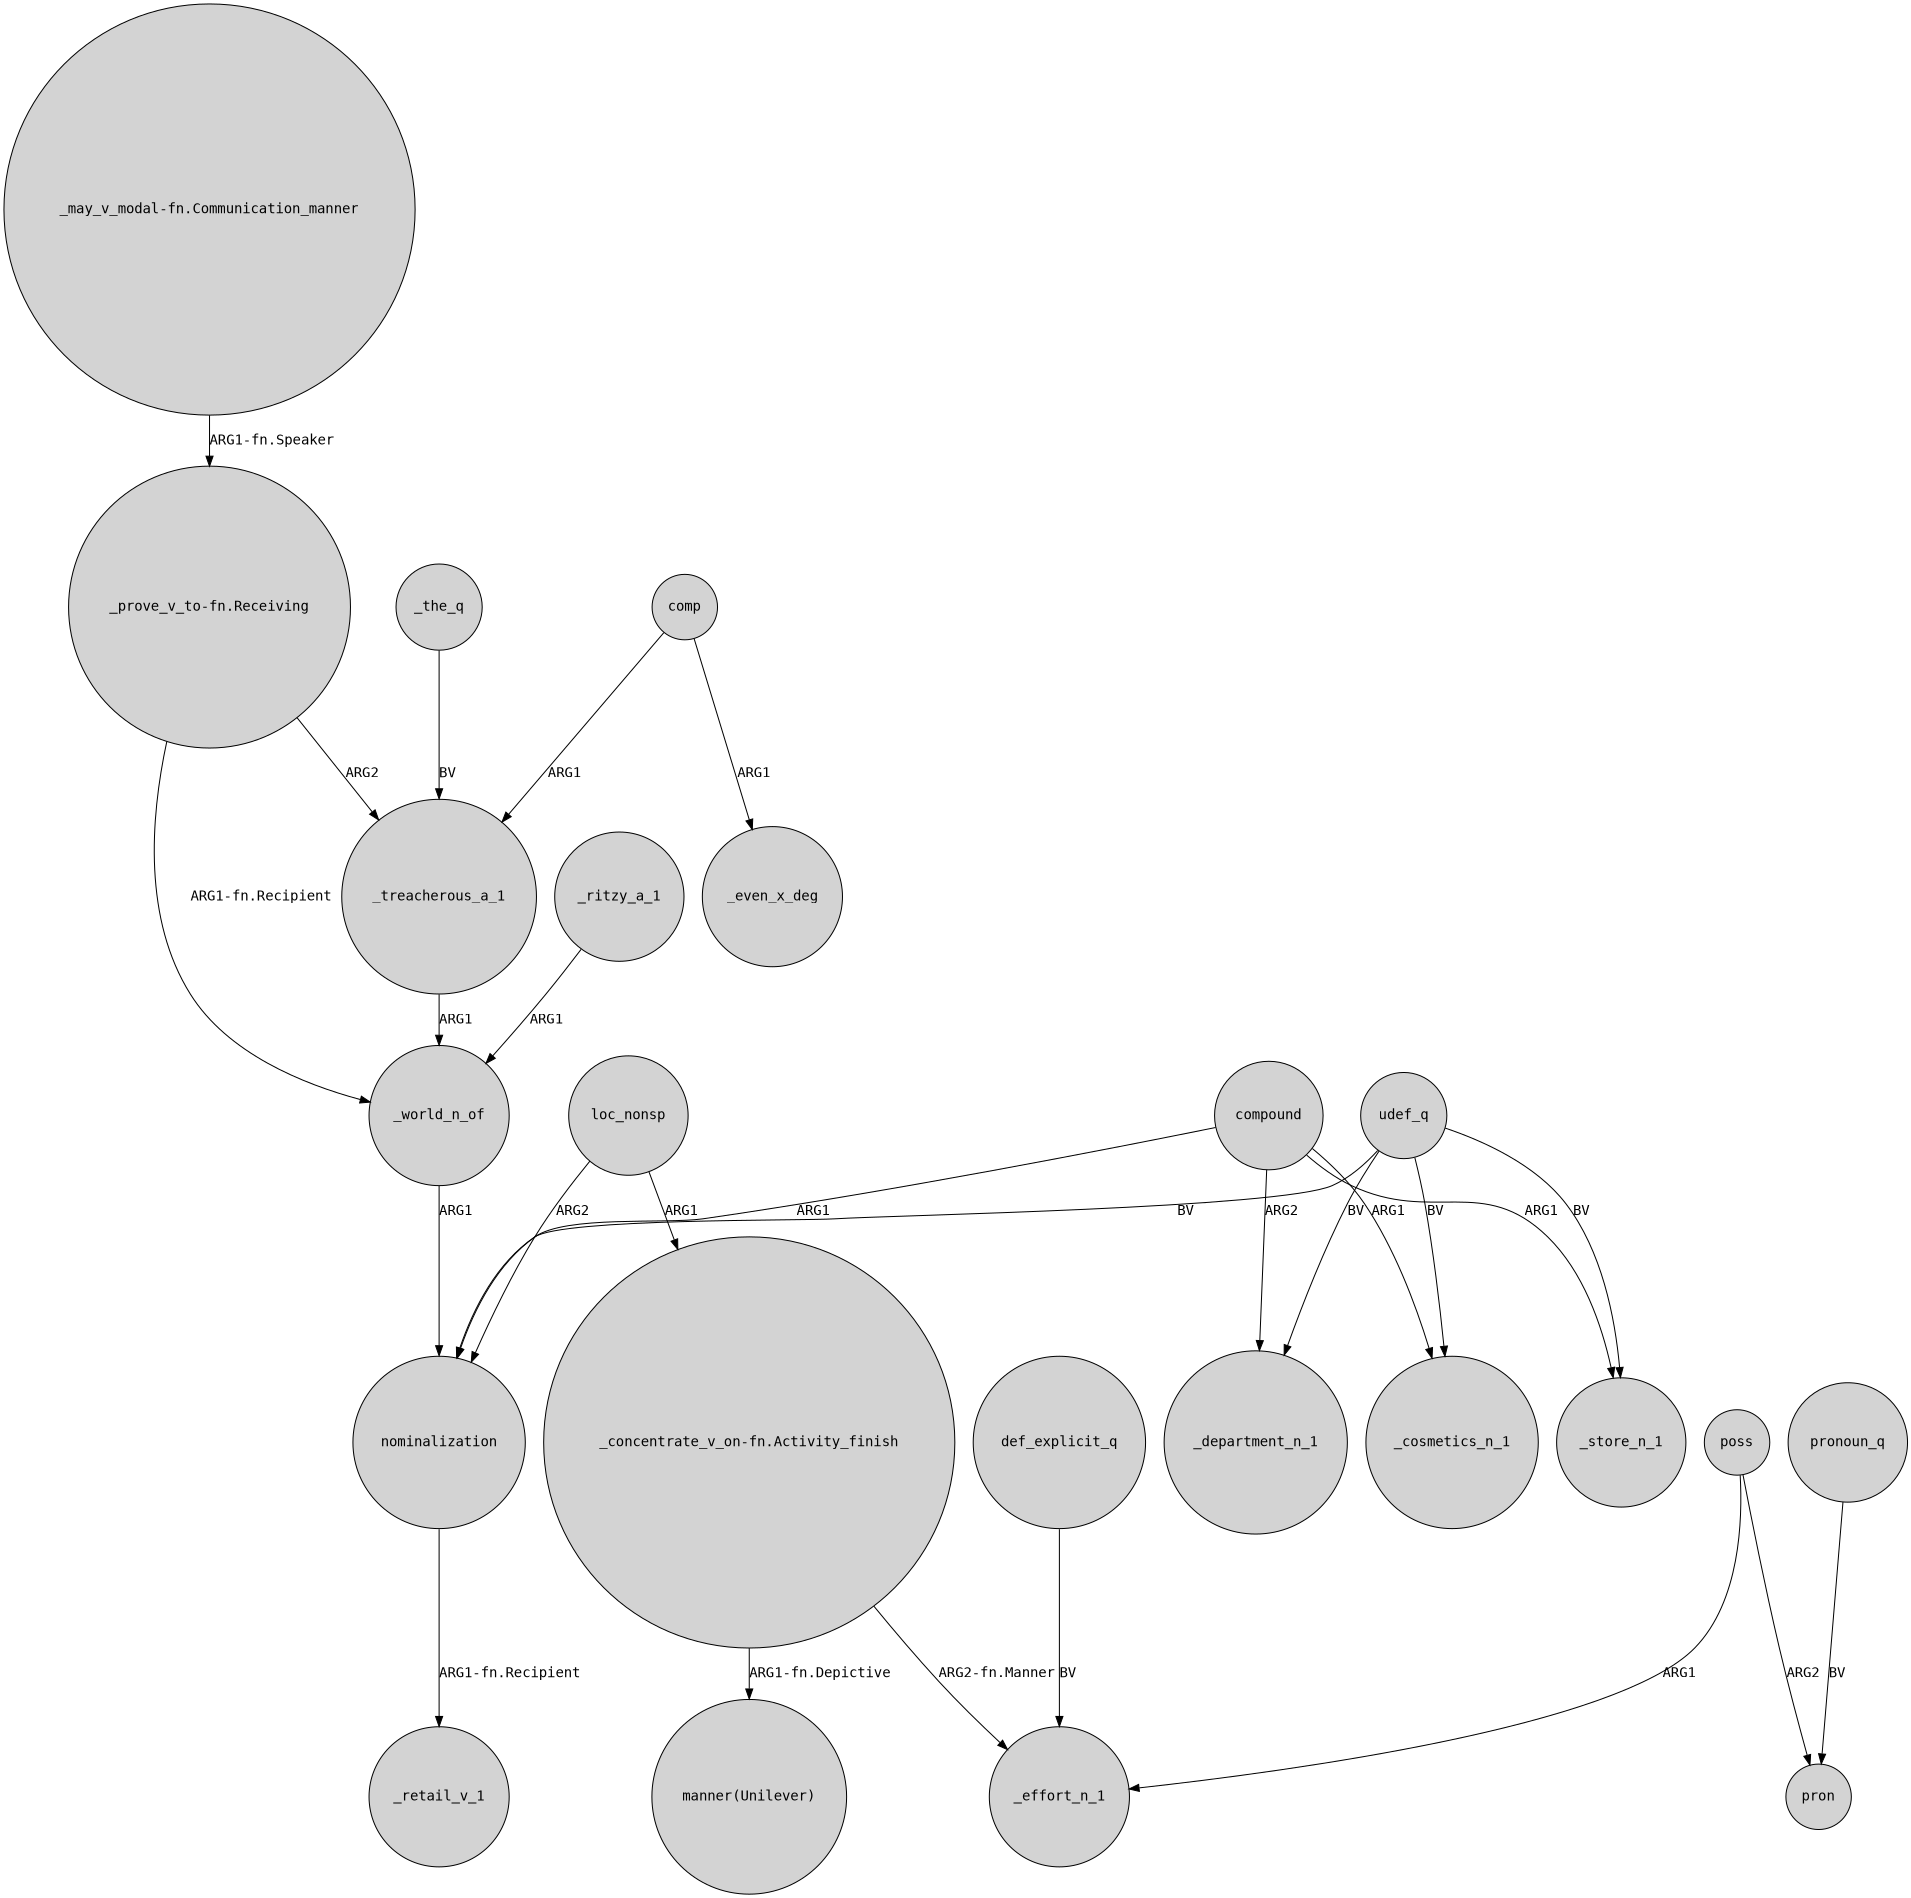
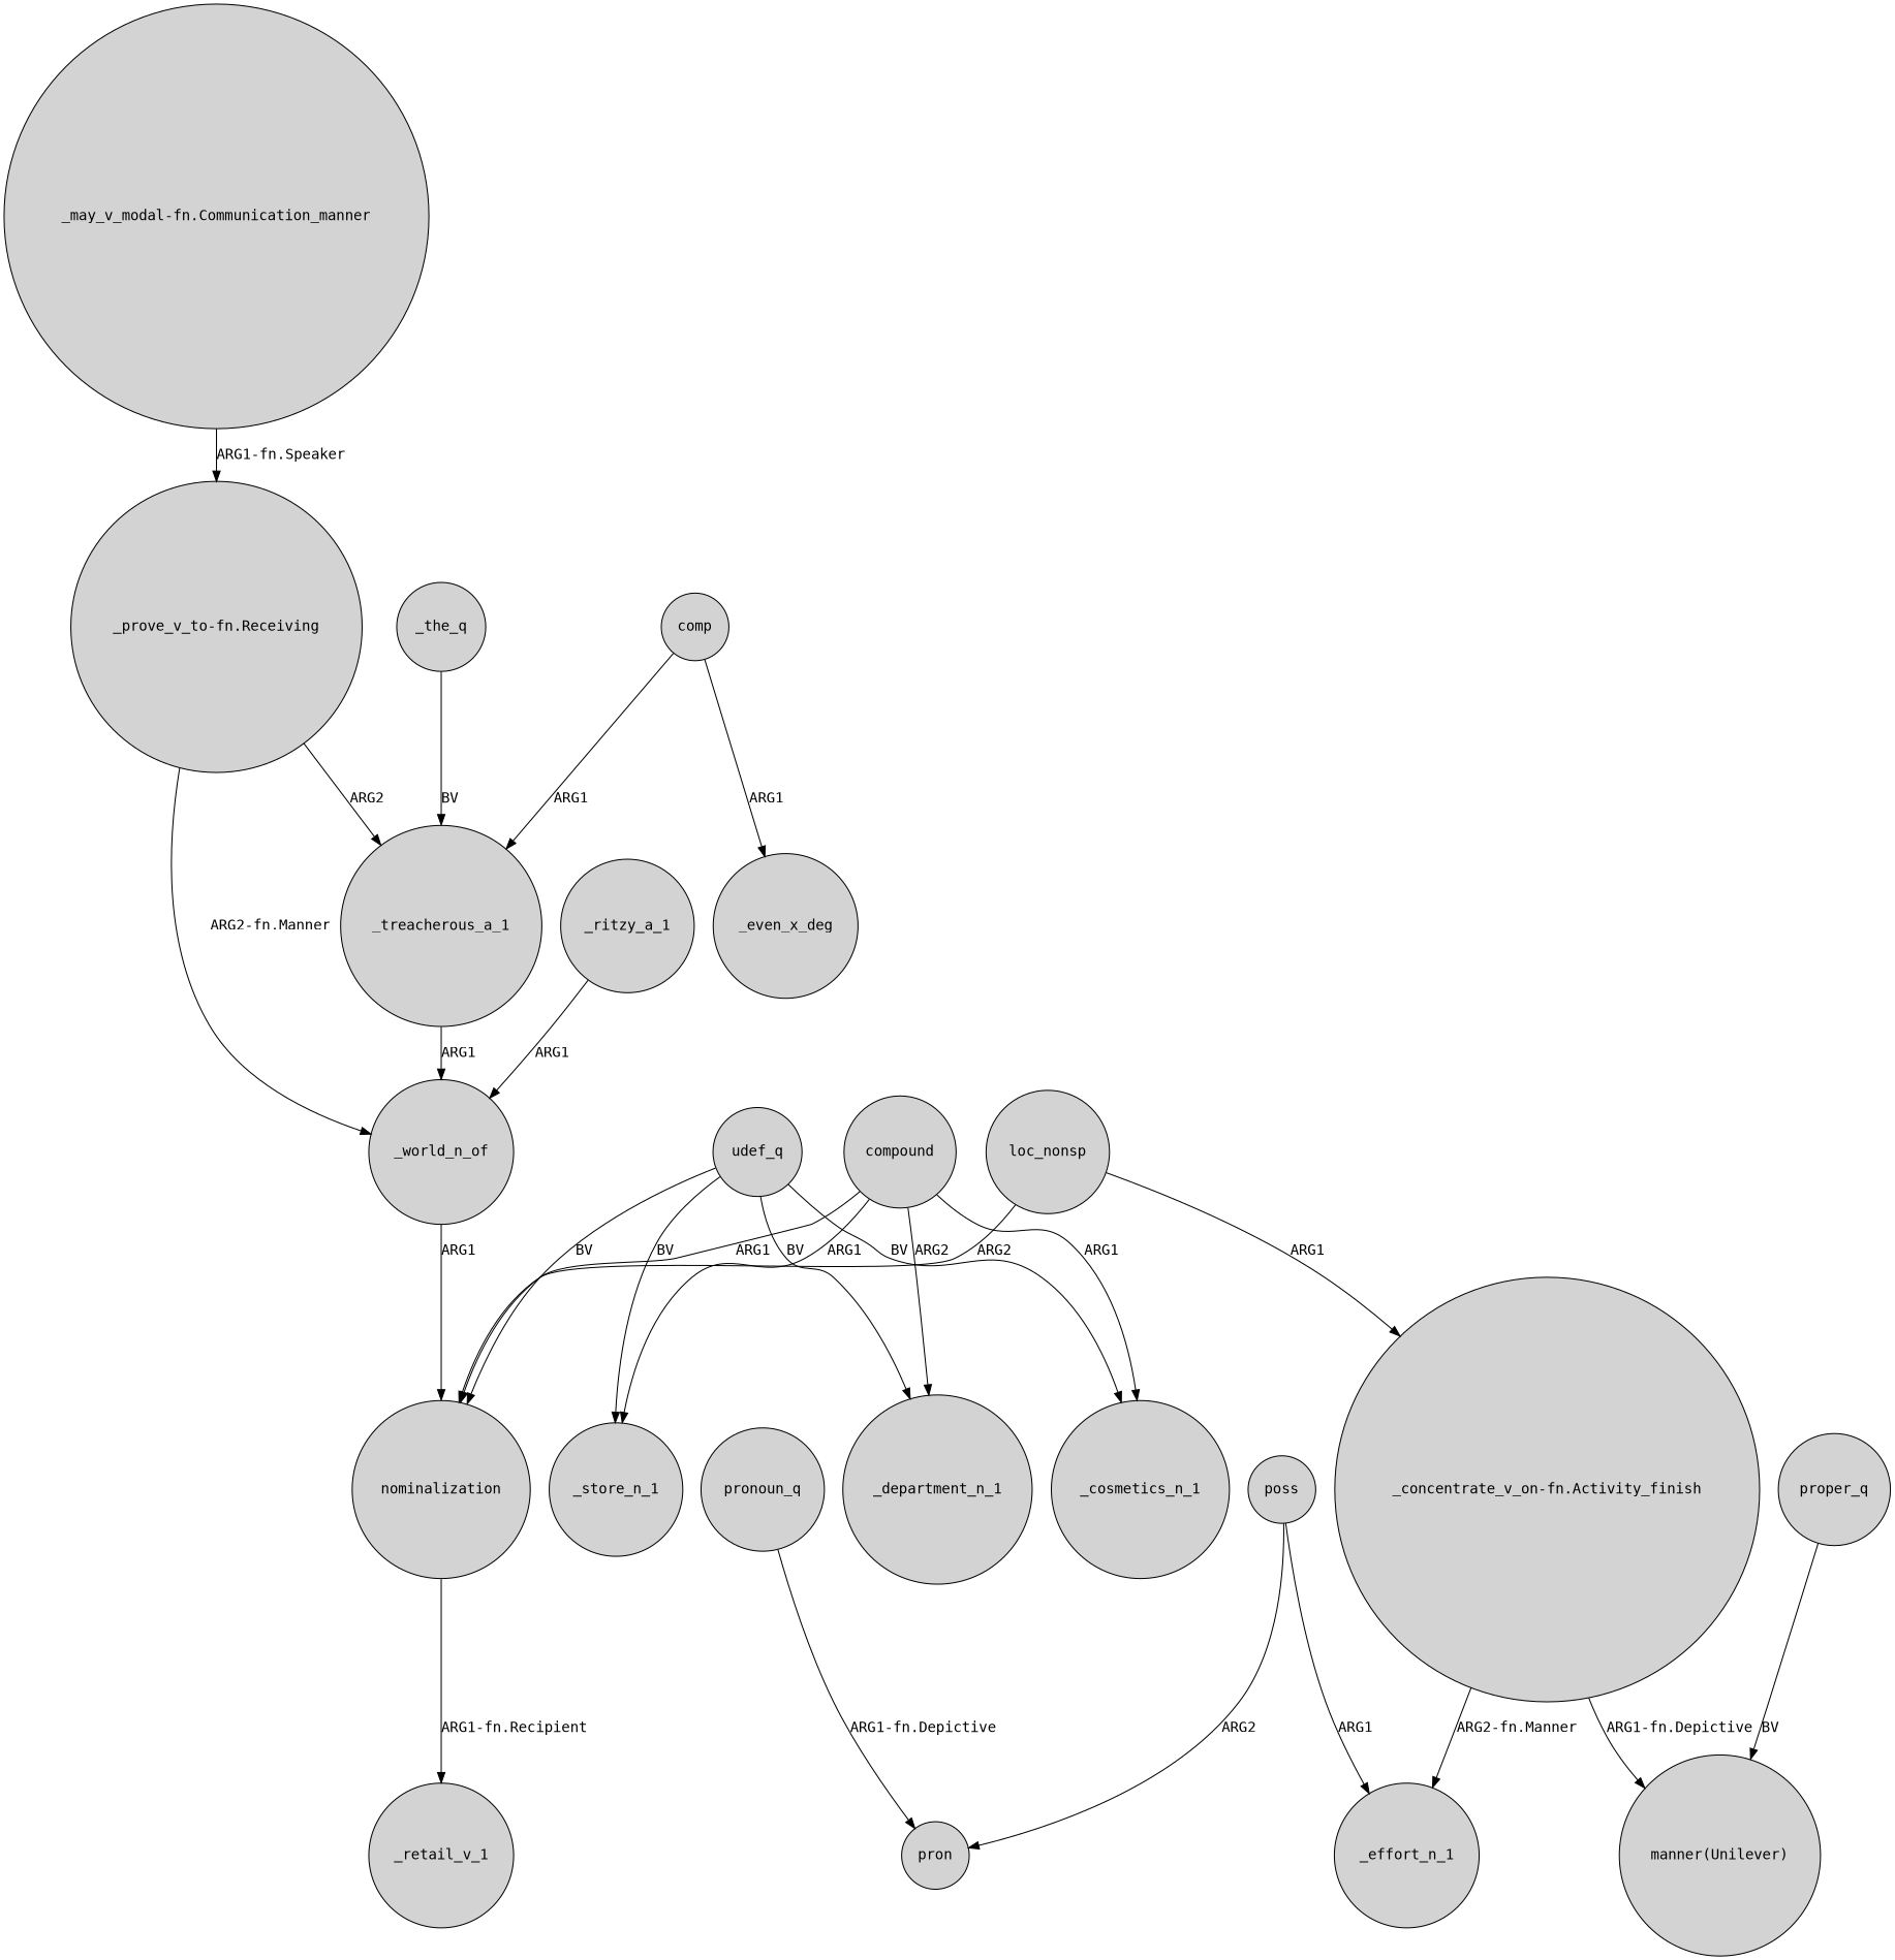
  digraph {
    fontname="DejaVu Sans Mono"
    node [fontname="DejaVu Sans Mono" shape=circle style=filled]
    edge [fontname="DejaVu Sans Mono"]
    nominalization
    _retail_v_1
-   def_explicit_q
    _effort_n_1
    _treacherous_a_1
    _world_n_of
    "_concentrate_v_on-fn.Activity_finish"
    n8 [label="manner(Unilever)"]
    udef_q
    _department_n_1
    _cosmetics_n_1
    _store_n_1
    "_may_v_modal-fn.Communication_manner"
    "_prove_v_to-fn.Receiving"
    poss
    pron
    loc_nonsp
    pronoun_q
    compound
    _ritzy_a_1
    comp
    _even_x_deg
+   proper_q
    _the_q
    nominalization -> _retail_v_1 [label="ARG1-fn.Recipient"]
-   def_explicit_q -> _effort_n_1 [label=BV]
    _treacherous_a_1 -> _world_n_of [label=ARG1]
    _world_n_of -> nominalization [label=ARG1]
    "_concentrate_v_on-fn.Activity_finish" -> _effort_n_1 [label="ARG2-fn.Manner"]
    "_concentrate_v_on-fn.Activity_finish" -> n8 [label="ARG1-fn.Depictive"]
    udef_q -> nominalization [label=BV]
    udef_q -> _department_n_1 [label=BV]
    udef_q -> _cosmetics_n_1 [label=BV]
    udef_q -> _store_n_1 [label=BV]
    "_may_v_modal-fn.Communication_manner" -> "_prove_v_to-fn.Receiving" [label="ARG1-fn.Speaker"]
    "_prove_v_to-fn.Receiving" -> _treacherous_a_1 [label=ARG2]
-   "_prove_v_to-fn.Receiving" -> _world_n_of [label="ARG1-fn.Recipient"]
+   "_prove_v_to-fn.Receiving" -> _world_n_of [label="ARG2-fn.Manner"]
    poss -> _effort_n_1 [label=ARG1]
    poss -> pron [label=ARG2]
    loc_nonsp -> nominalization [label=ARG2]
    loc_nonsp -> "_concentrate_v_on-fn.Activity_finish" [label=ARG1]
-   pronoun_q -> pron [label=BV]
+   pronoun_q -> pron [label="ARG1-fn.Depictive"]
    compound -> nominalization [label=ARG1]
    compound -> _department_n_1 [label=ARG2]
    compound -> _cosmetics_n_1 [label=ARG1]
    compound -> _store_n_1 [label=ARG1]
    _ritzy_a_1 -> _world_n_of [label=ARG1]
    comp -> _treacherous_a_1 [label=ARG1]
    comp -> _even_x_deg [label=ARG1]
+   proper_q -> n8 [label=BV]
    _the_q -> _treacherous_a_1 [label=BV]
  }
